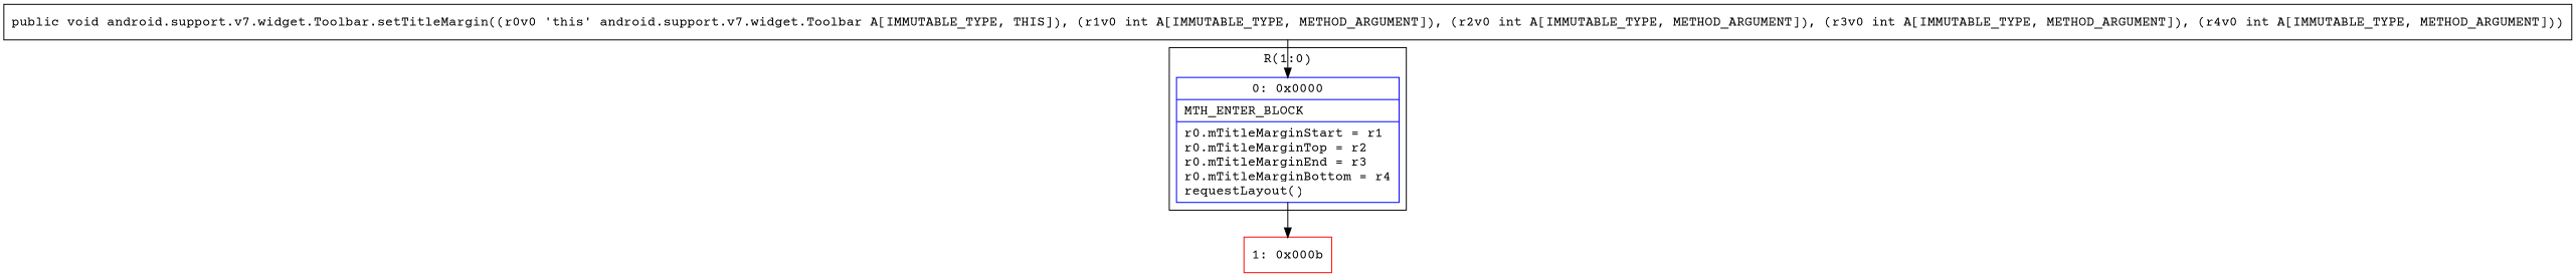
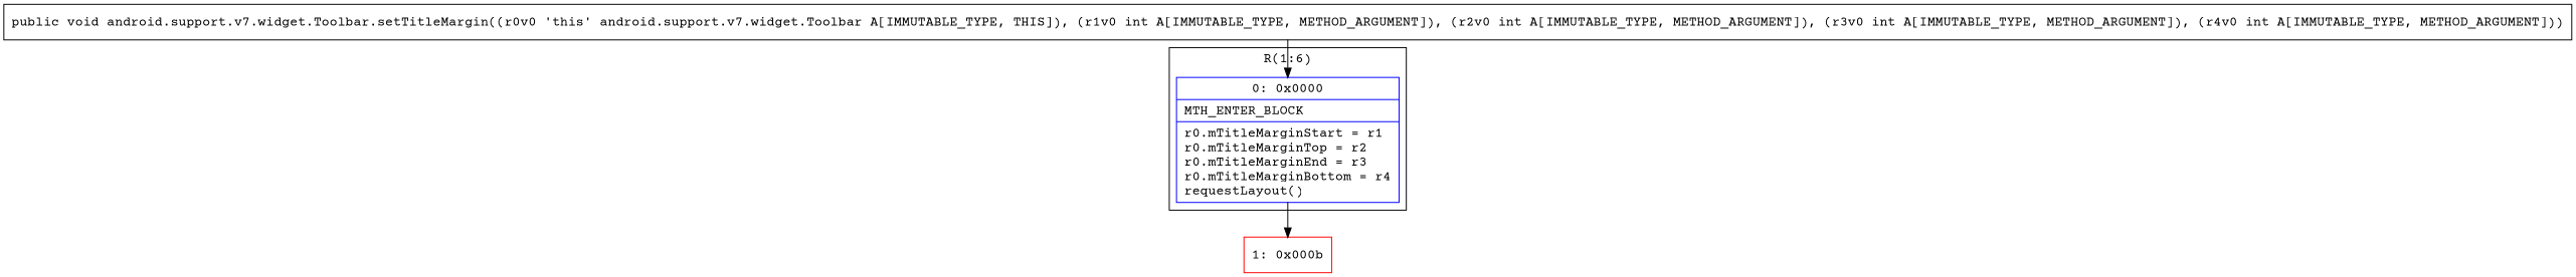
  digraph {
    fontname="Courier Prime"
    node [shape=record fontname="Courier Prime"]
    edge [fontname="Courier Prime"]
    n1 [color=blue label="{0\:\ 0x0000|MTH_ENTER_BLOCK\l|r0.mTitleMarginStart = r1\lr0.mTitleMarginTop = r2\lr0.mTitleMarginEnd = r3\lr0.mTitleMarginBottom = r4\lrequestLayout()\l}"]
    n2 [color=red label="{1\:\ 0x000b}"]
    n3 [label="{public void android.support.v7.widget.Toolbar.setTitleMargin((r0v0 'this' android.support.v7.widget.Toolbar A[IMMUTABLE_TYPE, THIS]), (r1v0 int A[IMMUTABLE_TYPE, METHOD_ARGUMENT]), (r2v0 int A[IMMUTABLE_TYPE, METHOD_ARGUMENT]), (r3v0 int A[IMMUTABLE_TYPE, METHOD_ARGUMENT]), (r4v0 int A[IMMUTABLE_TYPE, METHOD_ARGUMENT])) }"]
    subgraph cluster_1 {
-     label="R(1:0)"
+     label="R(1:6)"
      n1
    }
    n1 -> n2
    n3 -> n1
  }
